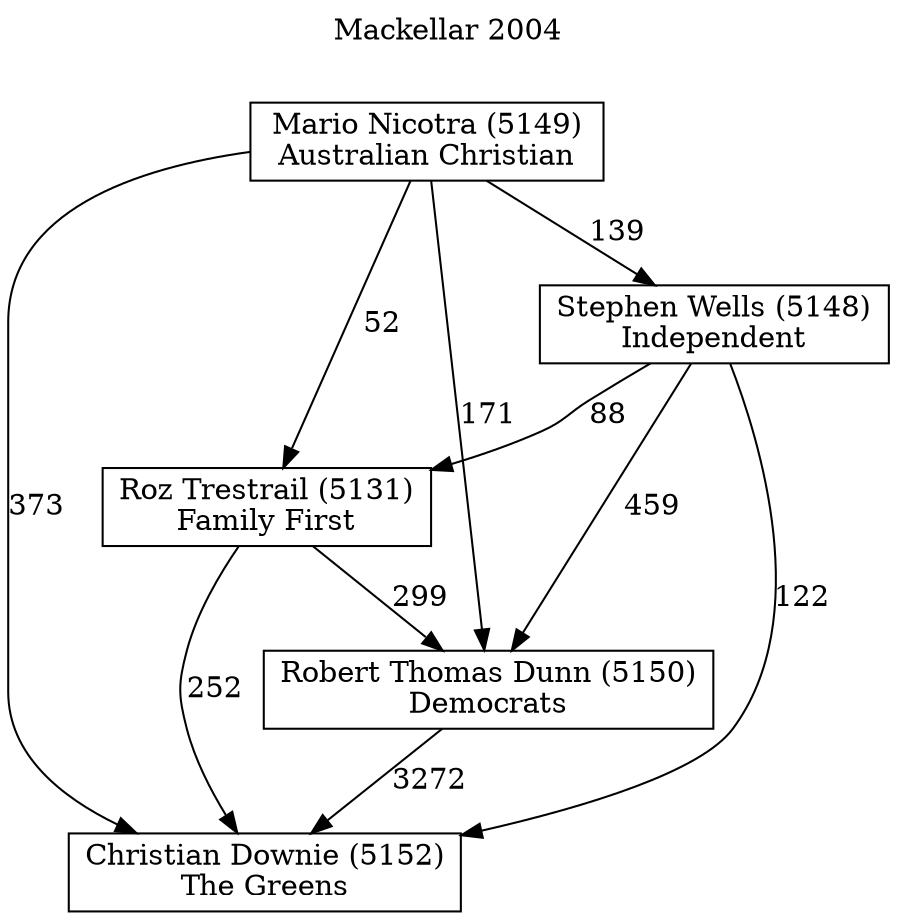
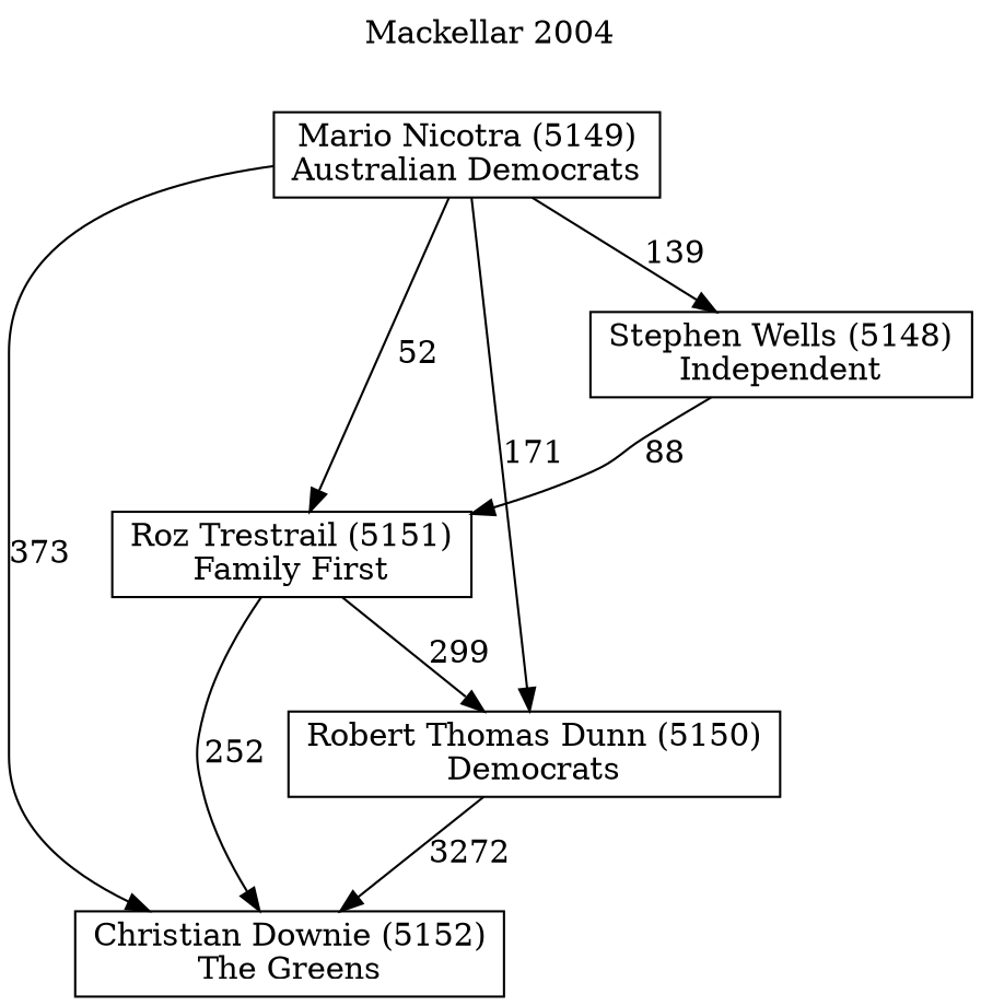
  digraph {
    label="Mackellar 2004"
    labelloc=t
    mclimit=10
    node [shape=box]
    n1 [label="Christian Downie (5152)\nThe Greens"]
-   n2 [label="Mario Nicotra (5149)\nAustralian Christian"]
+   n2 [label="Mario Nicotra (5149)\nAustralian Democrats"]
    n3 [label="Robert Thomas Dunn (5150)\nDemocrats"]
-   n4 [label="Roz Trestrail (5131)\nFamily First"]
+   n4 [label="Roz Trestrail (5151)\nFamily First"]
    n5 [label="Stephen Wells (5148)\nIndependent"]
    n2 -> n1 [label=373]
    n2 -> n3 [label=171]
    n2 -> n4 [label=52]
    n2 -> n5 [label=139]
    n3 -> n1 [label=3272]
    n4 -> n1 [label=252]
    n4 -> n3 [label=299]
-   n5 -> n1 [label=122]
-   n5 -> n3 [label=459]
    n5 -> n4 [label=88]
  }
